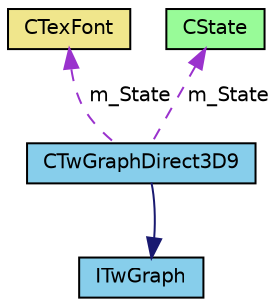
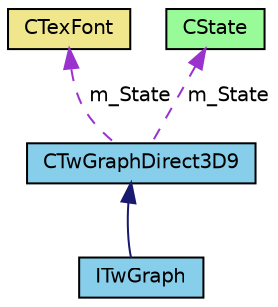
  digraph {
    node [color=black fillcolor=skyblue fontname=Helvetica fontsize=10 shape=record style=filled]
    edge [color=darkorchid3 dir=back fontname=Helvetica fontsize=10 labelfontname=Helvetica labelfontsize=10 style=dashed]
    n1 [fontcolor=black height=0.2 label=CTwGraphDirect3D9 width=0.4]
    n2 [height=0.2 label=ITwGraph width=0.4]
    n3 [fillcolor=khaki height=0.2 label=CTexFont width=0.4]
    n4 [fillcolor=palegreen height=0.2 label=CState width=0.4]
-   n2 -> n1 [color=midnightblue style=solid]
+   n1 -> n2 [color=midnightblue style=solid]
    n3 -> n1 [label=" m_State"]
    n4 -> n1 [label=" m_State"]
  }
